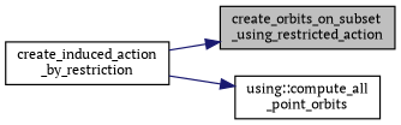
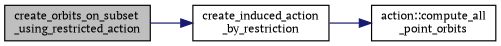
  digraph {
    fontname="PT Serif"
    rankdir=LR
    node [color=black fillcolor=white fontname="PT Serif" fontsize=10 shape=record style=filled]
    edge [color=midnightblue fontname="PT Serif" fontsize=10 labelfontname=Helvetica labelfontsize=10 style=solid]
    n1 [fillcolor=grey75 fontcolor=black height=0.2 label="create_orbits_on_subset\l_using_restricted_action" width=0.4]
    n2 [height=0.2 label="create_induced_action\l_by_restriction" width=0.4]
-   n3 [height=0.2 label="using::compute_all\l_point_orbits" width=0.4]
-   n2 -> n1
+   n3 [height=0.2 label="action::compute_all\l_point_orbits" width=0.4]
+   n1 -> n2
    n2 -> n3
  }
